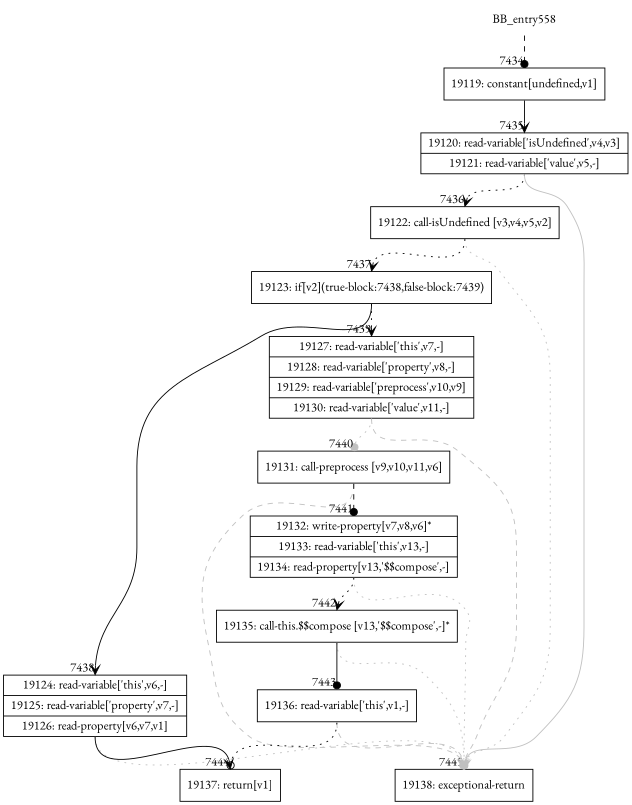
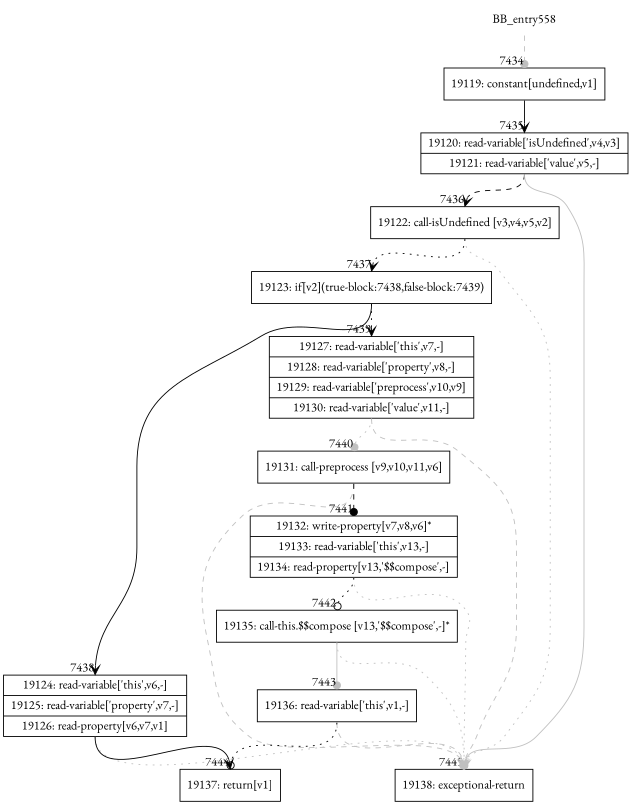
  digraph {
    fontname="EB Garamond"
    rankdir=TD
    node [fontname="EB Garamond" shape=record]
    edge [arrowhead=vee fontname="EB Garamond" headport=n style=dotted tailport=s]
    BB_entry558 [shape=none]
    n2 [label="{19119: constant[undefined,v1]}"]
    n3 [label="{19120: read-variable['isUndefined',v4,v3]|19121: read-variable['value',v5,-]}"]
    n4 [label="{19122: call-isUndefined [v3,v4,v5,v2]}"]
    n5 [label="{19138: exceptional-return}"]
    n6 [label="{19123: if[v2](true-block:7438,false-block:7439)}"]
    n7 [label="{19124: read-variable['this',v6,-]|19125: read-variable['property',v7,-]|19126: read-property[v6,v7,v1]}"]
    n8 [label="{19127: read-variable['this',v7,-]|19128: read-variable['property',v8,-]|19129: read-variable['preprocess',v10,v9]|19130: read-variable['value',v11,-]}"]
    n9 [label="{19137: return[v1]}"]
    n10 [label="{19131: call-preprocess [v9,v10,v11,v6]}"]
    n11 [label="{19132: write-property[v7,v8,v6]*|19133: read-variable['this',v13,-]|19134: read-property[v13,'$$compose',-]}"]
    n12 [label="{19135: call-this.$$compose [v13,'$$compose',-]*}"]
    n13 [label="{19136: read-variable['this',v1,-]}"]
-   BB_entry558 -> n2 [arrowhead=dot headlabel="    7434" style=dashed]
+   BB_entry558 -> n2 [arrowhead=dot headlabel="    7434" style=dashed color=gray]
    n2 -> n3 [headlabel="      7435" style=solid]
-   n3 -> n4 [headlabel="      7436"]
+   n3 -> n4 [headlabel="      7436" style=dashed]
    n3 -> n5 [arrowhead=dot color=gray headlabel="      7445" style=solid]
    n4 -> n5 [color=gray]
    n4 -> n6 [headlabel="      7437"]
    n6 -> n7 [headlabel="      7438" style=solid]
    n6 -> n8 [headlabel="      7439"]
    n7 -> n5 [color=gray]
    n7 -> n9 [headlabel="      7444" style=solid]
    n8 -> n5 [color=gray style=dashed]
    n8 -> n10 [arrowhead=dot color=gray headlabel="      7440"]
    n10 -> n5 [arrowhead=dot color=gray style=dashed]
    n10 -> n11 [arrowhead=dot headlabel="      7441" style=dashed]
    n11 -> n5 [arrowhead=odot color=gray]
-   n11 -> n12 [headlabel="      7442"]
+   n11 -> n12 [arrowhead=odot headlabel="      7442"]
    n12 -> n5 [color=gray]
-   n12 -> n13 [arrowhead=dot headlabel="      7443" style=solid]
+   n12 -> n13 [arrowhead=dot headlabel="      7443" style=solid color=gray]
    n13 -> n5 [color=gray style=dashed]
    n13 -> n9 [arrowhead=odot]
  }
